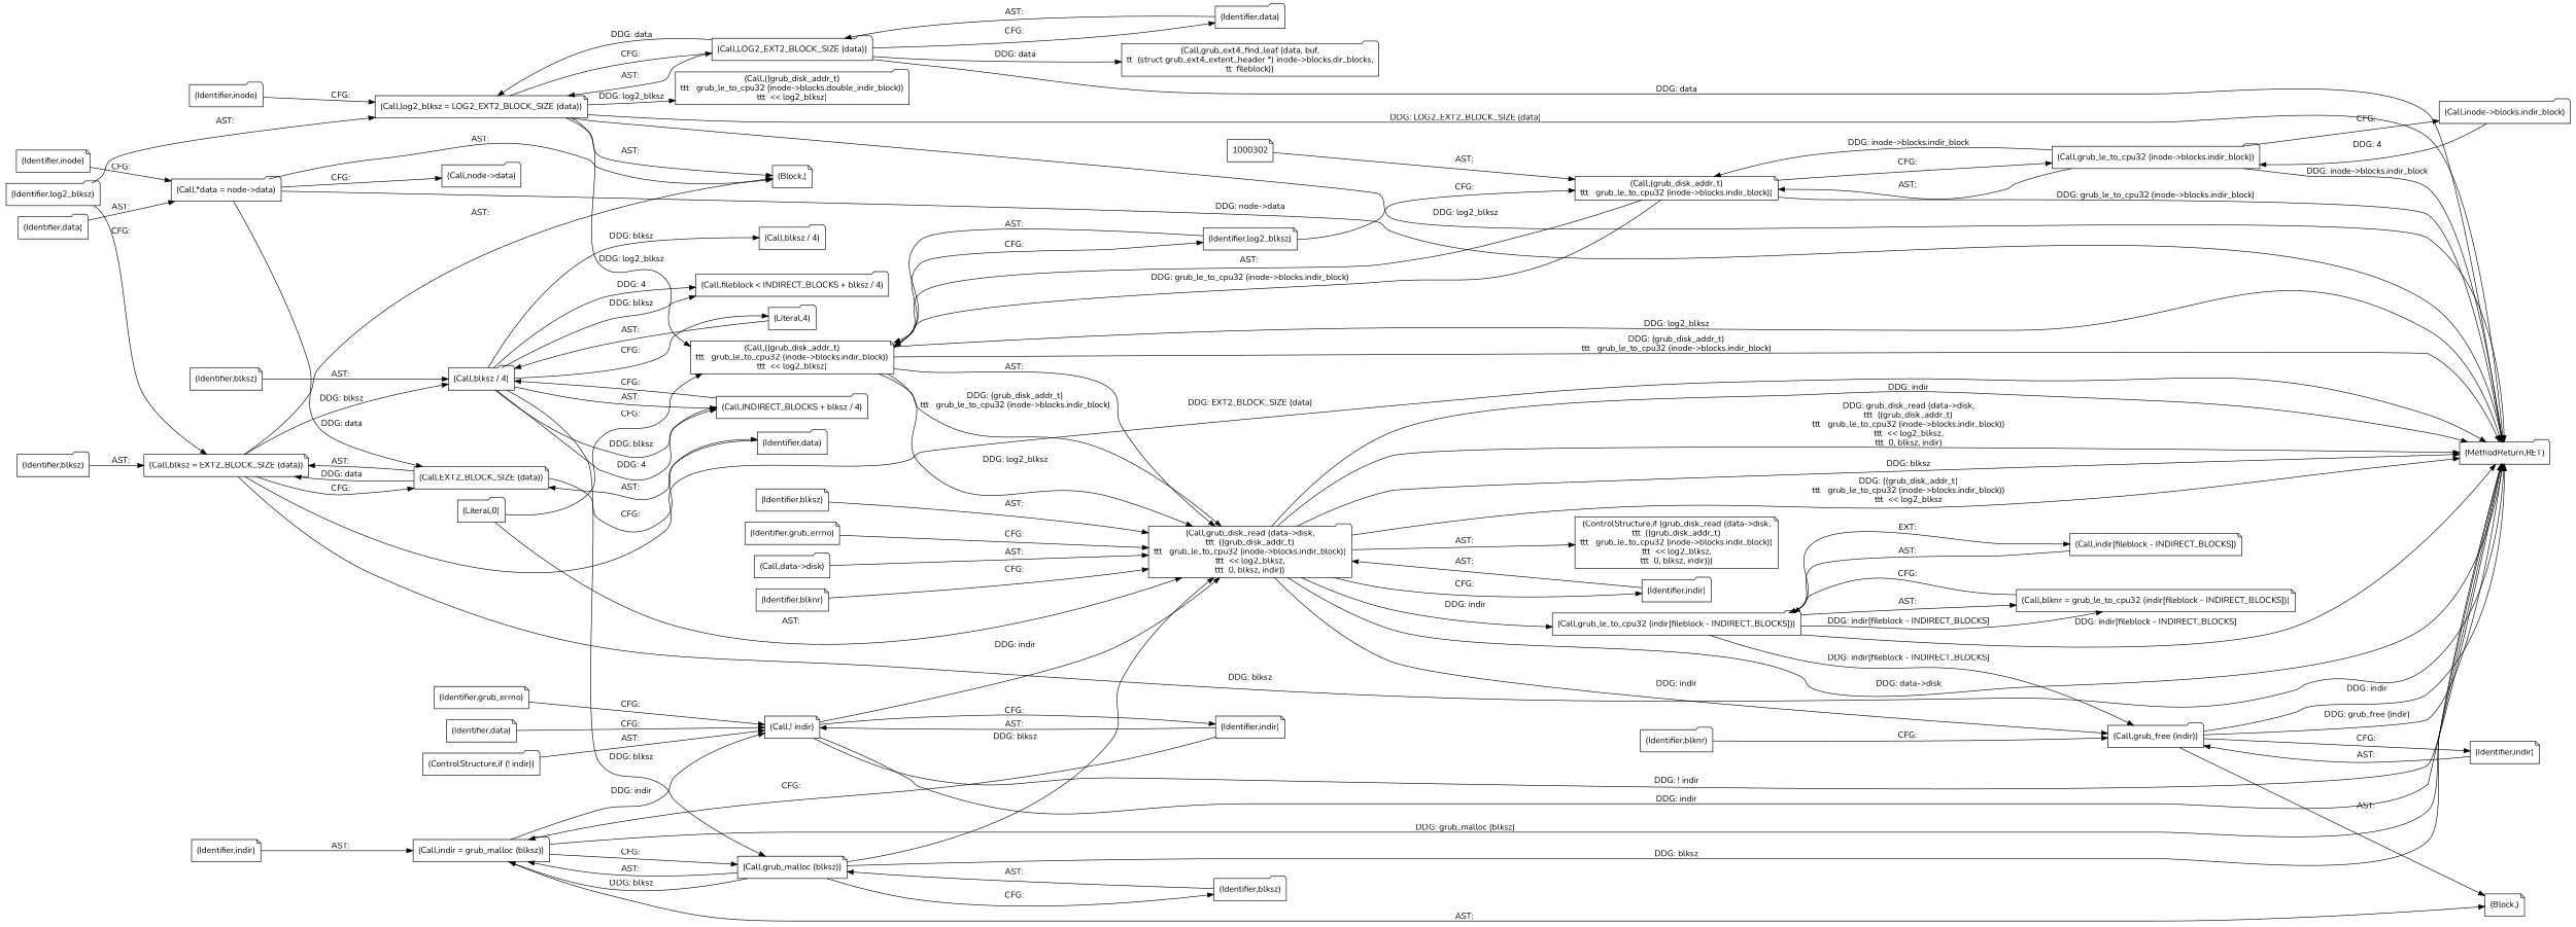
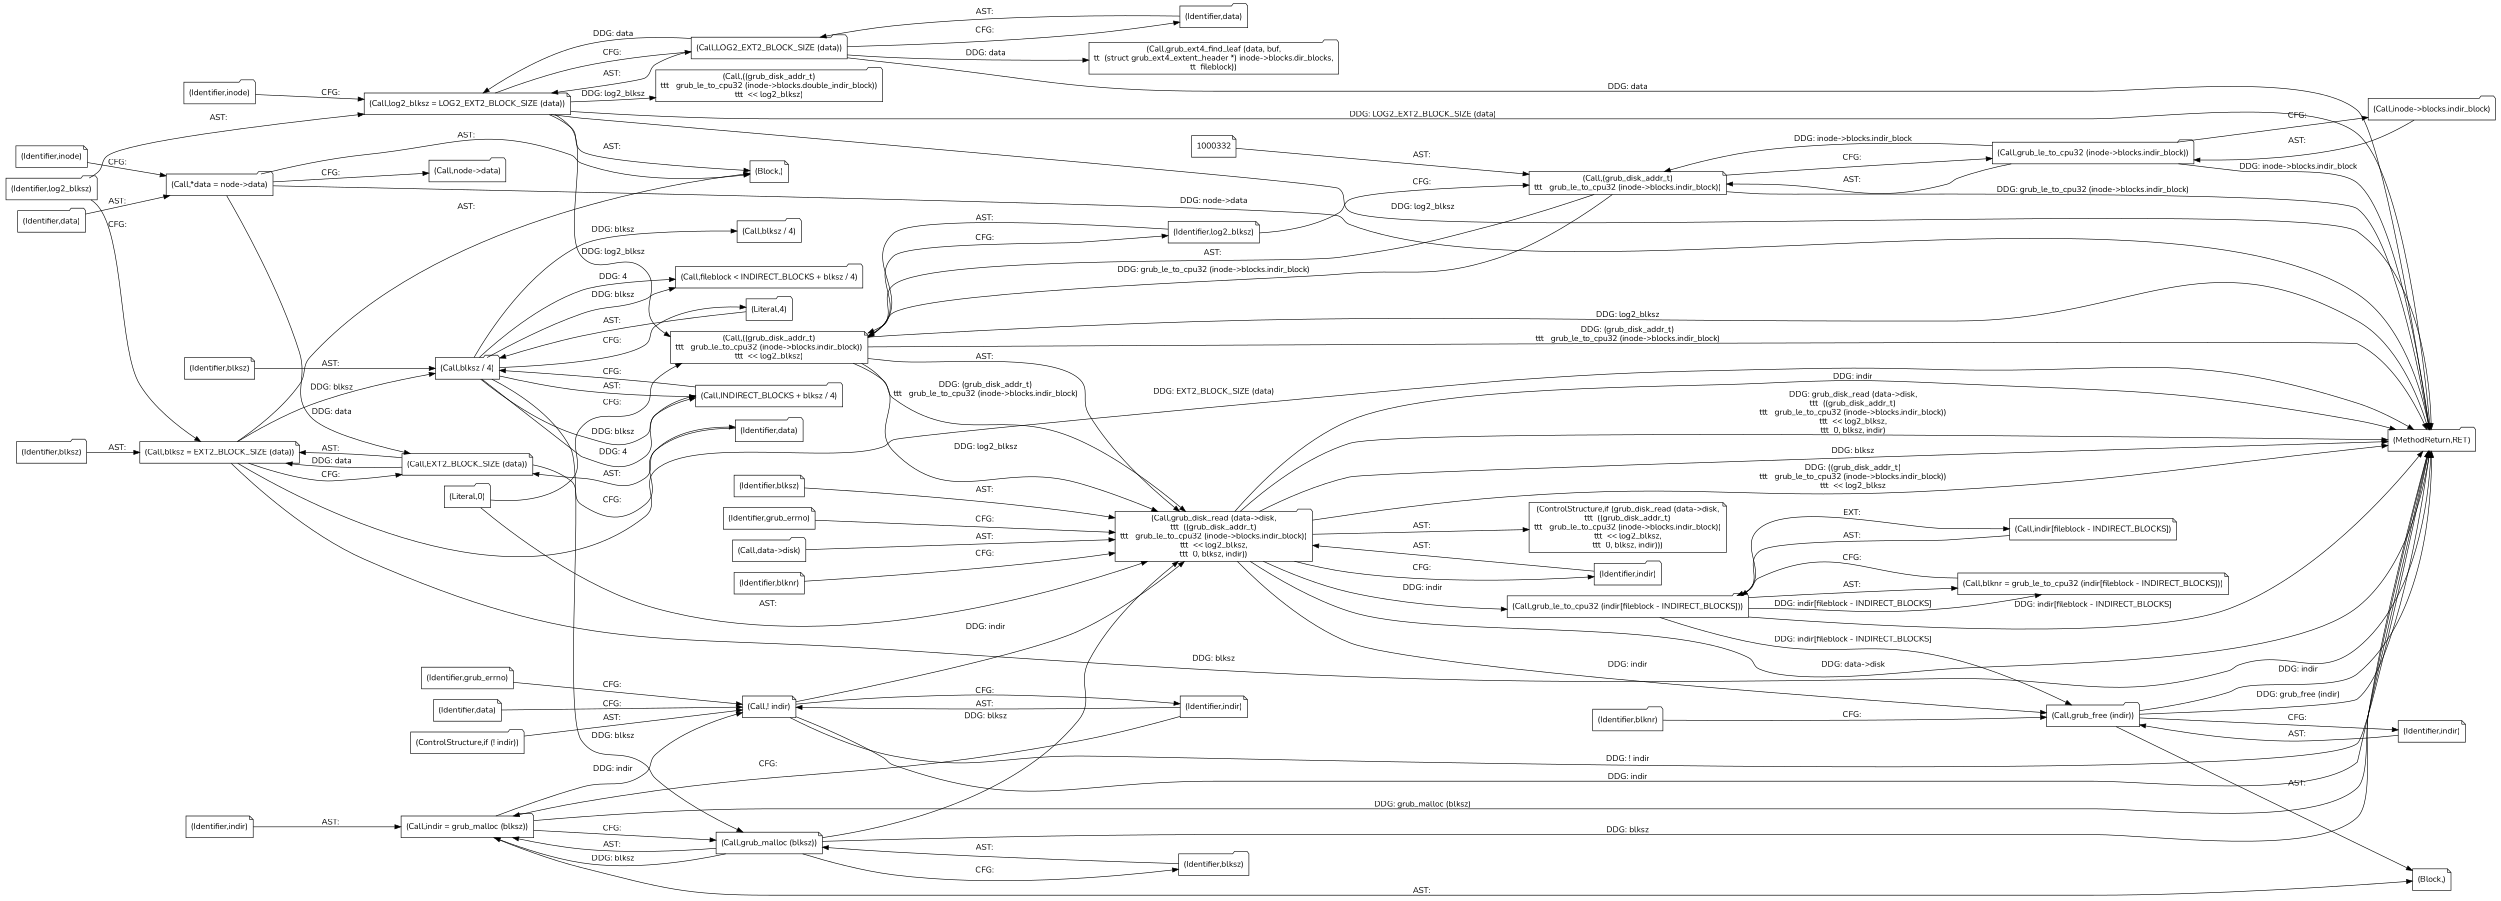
  digraph {
    fontname=Nunito
    rankdir=LR
    node [fontname=Nunito shape=folder]
    edge [fontname=Nunito]
    n1 [label="(Call,grub_free (indir))"]
    n2 [label="(Block,)" shape=note]
    n3 [label="(MethodReturn,RET)"]
    n4 [label="(Identifier,indir)" shape=note]
    n5 [label="(Call,grub_disk_read (data->disk,\n\t\t\t  ((grub_disk_addr_t)\n\t\t\t   grub_le_to_cpu32 (inode->blocks.indir_block))\n\t\t\t  << log2_blksz,\n\t\t\t  0, blksz, indir))"]
    n6 [label="(Call,grub_le_to_cpu32 (indir[fileblock - INDIRECT_BLOCKS]))"]
    n7 [label="(ControlStructure,if (grub_disk_read (data->disk,\n\t\t\t  ((grub_disk_addr_t)\n\t\t\t   grub_le_to_cpu32 (inode->blocks.indir_block))\n\t\t\t  << log2_blksz,\n\t\t\t  0, blksz, indir)))" shape=note]
    n8 [label="(Identifier,indir)"]
    n9 [label="(Call,blknr = grub_le_to_cpu32 (indir[fileblock - INDIRECT_BLOCKS]))" shape=note]
    n10 [label="(Call,indir[fileblock - INDIRECT_BLOCKS])" shape=note]
    n11 [label="(Call,((grub_disk_addr_t)\n\t\t\t   grub_le_to_cpu32 (inode->blocks.indir_block))\n\t\t\t  << log2_blksz)" shape=note]
    n12 [label="(Identifier,log2_blksz)" shape=note]
    n13 [label="(Call,(grub_disk_addr_t)\n\t\t\t   grub_le_to_cpu32 (inode->blocks.indir_block))" shape=note]
    n14 [label="(Call,grub_le_to_cpu32 (inode->blocks.indir_block))"]
    n15 [label="(Call,inode->blocks.indir_block)"]
    n16 [label="(Call,log2_blksz = LOG2_EXT2_BLOCK_SIZE (data))" shape=note]
    n17 [label="(Call,LOG2_EXT2_BLOCK_SIZE (data))"]
    n18 [label="(Call,((grub_disk_addr_t)\n\t\t\t   grub_le_to_cpu32 (inode->blocks.double_indir_block))\n\t\t\t  << log2_blksz)"]
    n19 [label="(Block,)" shape=note]
    n20 [label="(Identifier,data)"]
    n21 [label="(Call,grub_ext4_find_leaf (data, buf,\n\t\t  (struct grub_ext4_extent_header *) inode->blocks.dir_blocks,\n\t\t  fileblock))"]
    n22 [label="(Call,EXT2_BLOCK_SIZE (data))" shape=note]
    n23 [label="(Call,blksz = EXT2_BLOCK_SIZE (data))" shape=note]
    n24 [label="(Identifier,data)"]
    n25 [label="(Call,blksz / 4)"]
    n26 [label="(Call,*data = node->data)"]
    n27 [label="(Call,node->data)"]
    n28 [label="(Call,grub_malloc (blksz))" shape=note]
    n29 [label="(Call,indir = grub_malloc (blksz))"]
    n30 [label="(Identifier,blksz)"]
    n31 [label="(Call,! indir)" shape=note]
    n32 [label="(Call,INDIRECT_BLOCKS + blksz / 4)"]
    n33 [label="(Call,blksz / 4)"]
    n34 [label="(Call,fileblock < INDIRECT_BLOCKS + blksz / 4)"]
    n35 [label="(Literal,4)"]
    n36 [label="(Identifier,indir)" shape=note]
    n37 [label="(ControlStructure,if (! indir))"]
    n38 [label="(Identifier,indir)" shape=note]
    n39 [label="(Identifier,blknr)" shape=note]
    n40 [label="(Identifier,blknr)"]
    n41 [label="(Identifier,blksz)"]
    n42 [label="(Identifier,blksz)" shape=note]
    n43 [label="(Identifier,grub_errno)" shape=note]
    n44 [label="(Identifier,grub_errno)" shape=note]
    n45 [label="(Call,data->disk)"]
    n46 [label="(Identifier,inode)"]
    n47 [label="(Identifier,data)"]
    n48 [label="(Identifier,data)" shape=note]
    n49 [label="(Identifier,log2_blksz)"]
    n50 [label="(Identifier,blksz)" shape=note]
    n51 [label="(Identifier,inode)" shape=note]
    n52 [label="(Literal,0)"]
-   1000302 [shape=note]
+   1000302 [shape=note label=1000332]
    n1 -> n2 [label="AST: "]
    n1 -> n3 [label="DDG: indir"]
    n1 -> n3 [label="DDG: grub_free (indir)"]
    n1 -> n4 [label="CFG: "]
    n4 -> n1 [label="AST: "]
    n5 -> n1 [label="DDG: indir"]
    n5 -> n3 [label="DDG: indir"]
    n5 -> n3 [label="DDG: grub_disk_read (data->disk,\n\t\t\t  ((grub_disk_addr_t)\n\t\t\t   grub_le_to_cpu32 (inode->blocks.indir_block))\n\t\t\t  << log2_blksz,\n\t\t\t  0, blksz, indir)"]
    n5 -> n3 [label="DDG: blksz"]
    n5 -> n3 [label="DDG: ((grub_disk_addr_t)\n\t\t\t   grub_le_to_cpu32 (inode->blocks.indir_block))\n\t\t\t  << log2_blksz"]
    n5 -> n3 [label="DDG: data->disk"]
    n5 -> n6 [label="DDG: indir"]
    n5 -> n7 [label="AST: "]
    n5 -> n8 [label="CFG: "]
    n6 -> n1 [label="DDG: indir[fileblock - INDIRECT_BLOCKS]"]
    n6 -> n3 [label="DDG: indir[fileblock - INDIRECT_BLOCKS]"]
    n6 -> n9 [label="AST: "]
    n6 -> n9 [label="DDG: indir[fileblock - INDIRECT_BLOCKS]"]
    n6 -> n10 [label="EXT: "]
    n8 -> n5 [label="AST: "]
    n9 -> n6 [label="CFG: "]
    n10 -> n6 [label="AST: "]
    n11 -> n3 [label="DDG: log2_blksz"]
    n11 -> n3 [label="DDG: (grub_disk_addr_t)\n\t\t\t   grub_le_to_cpu32 (inode->blocks.indir_block)"]
    n11 -> n5 [label="AST: "]
    n11 -> n5 [label="DDG: (grub_disk_addr_t)\n\t\t\t   grub_le_to_cpu32 (inode->blocks.indir_block)"]
    n11 -> n5 [label="DDG: log2_blksz"]
    n11 -> n12 [label="CFG: "]
    n12 -> n11 [label="AST: "]
    n12 -> n13 [label="CFG: "]
    n13 -> n3 [label="DDG: grub_le_to_cpu32 (inode->blocks.indir_block)"]
    n13 -> n11 [label="AST: "]
    n13 -> n11 [label="DDG: grub_le_to_cpu32 (inode->blocks.indir_block)"]
    n13 -> n14 [label="CFG: "]
    n14 -> n3 [label="DDG: inode->blocks.indir_block"]
    n14 -> n13 [label="AST: "]
    n14 -> n13 [label="DDG: inode->blocks.indir_block"]
    n14 -> n15 [label="CFG: "]
-   n15 -> n14 [label="DDG: 4"]
+   n15 -> n14 [label="AST: "]
    n16 -> n3 [label="DDG: LOG2_EXT2_BLOCK_SIZE (data)"]
    n16 -> n3 [label="DDG: log2_blksz"]
    n16 -> n11 [label="DDG: log2_blksz"]
    n16 -> n17 [label="CFG: "]
    n16 -> n18 [label="DDG: log2_blksz"]
    n16 -> n19 [label="AST: "]
    n17 -> n3 [label="DDG: data"]
    n17 -> n16 [label="AST: "]
    n17 -> n16 [label="DDG: data"]
    n17 -> n20 [label="CFG: "]
    n17 -> n21 [label="DDG: data"]
    n20 -> n17 [label="AST: "]
    n22 -> n23 [label="AST: "]
    n22 -> n23 [label="DDG: data"]
    n22 -> n24 [label="CFG: "]
    n23 -> n3 [label="DDG: EXT2_BLOCK_SIZE (data)"]
    n23 -> n3 [label="DDG: blksz"]
    n23 -> n19 [label="AST: "]
    n23 -> n22 [label="CFG: "]
    n23 -> n25 [label="DDG: blksz"]
    n24 -> n22 [label="AST: "]
    n25 -> n28 [label="DDG: blksz"]
    n25 -> n32 [label="AST: "]
    n25 -> n32 [label="DDG: blksz"]
    n25 -> n32 [label="DDG: 4"]
    n25 -> n33 [label="DDG: blksz"]
    n25 -> n34 [label="DDG: blksz"]
    n25 -> n34 [label="DDG: 4"]
    n25 -> n35 [label="CFG: "]
    n26 -> n3 [label="DDG: node->data"]
    n26 -> n19 [label="AST: "]
    n26 -> n22 [label="DDG: data"]
    n26 -> n27 [label="CFG: "]
    n28 -> n3 [label="DDG: blksz"]
    n28 -> n5 [label="DDG: blksz"]
    n28 -> n29 [label="AST: "]
    n28 -> n29 [label="DDG: blksz"]
    n28 -> n30 [label="CFG: "]
    n29 -> n2 [label="AST: "]
    n29 -> n3 [label="DDG: grub_malloc (blksz)"]
    n29 -> n28 [label="CFG: "]
    n29 -> n31 [label="DDG: indir"]
    n30 -> n28 [label="AST: "]
    n31 -> n3 [label="DDG: ! indir"]
    n31 -> n3 [label="DDG: indir"]
    n31 -> n5 [label="DDG: indir"]
    n31 -> n36 [label="CFG: "]
    n32 -> n25 [label="CFG: "]
    n35 -> n25 [label="AST: "]
    n36 -> n29 [label="CFG: "]
    n36 -> n31 [label="AST: "]
    n37 -> n31 [label="AST: "]
    n38 -> n29 [label="AST: "]
    n39 -> n5 [label="CFG: "]
    n40 -> n1 [label="CFG: "]
    n41 -> n23 [label="AST: "]
    n42 -> n5 [label="AST: "]
    n43 -> n5 [label="CFG: "]
    n44 -> n31 [label="CFG: "]
    n45 -> n5 [label="AST: "]
    n46 -> n16 [label="CFG: "]
    n47 -> n26 [label="AST: "]
    n48 -> n31 [label="CFG: "]
    n49 -> n16 [label="AST: "]
    n49 -> n23 [label="CFG: "]
    n50 -> n25 [label="AST: "]
    n51 -> n26 [label="CFG: "]
    n52 -> n5 [label="AST: "]
    n52 -> n11 [label="CFG: "]
    1000302 -> n13 [label="AST: "]
  }
